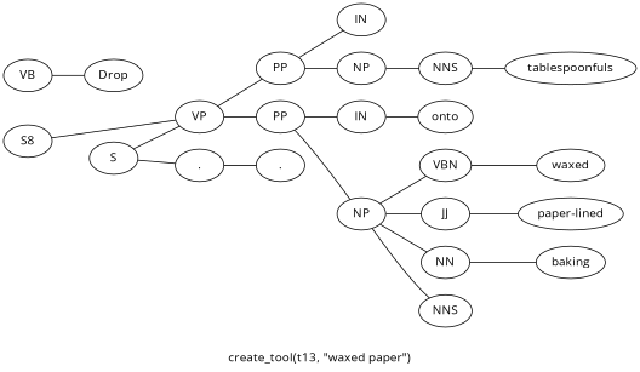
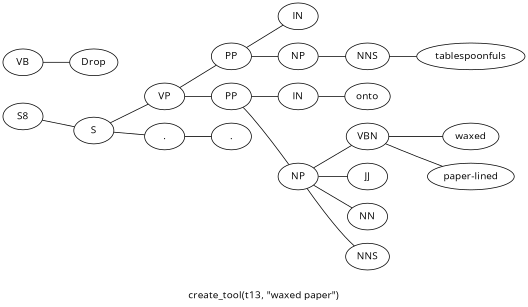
  graph {
    fontname="Open Sans"
    label="create_tool(t13, \"waxed paper\")"
    rankdir=LR
    node [fontname="Open Sans"]
    edge [fontname="Open Sans"]
    n1 [label=S8]
    n2 [label=S]
    n3 [label=VP]
    n4 [label="."]
    n5 [label=PP]
    n6 [label=PP]
    n7 [label="."]
    n8 [label=VB]
    n9 [label=Drop]
    n10 [label=IN]
    n11 [label=NP]
    n12 [label=IN]
    n13 [label=NP]
    n14 [label=NNS]
    n15 [label=tablespoonfuls]
    n16 [label=onto]
    n17 [label=VBN]
    n18 [label=JJ]
    n19 [label=NN]
    n20 [label=NNS]
    n21 [label=waxed]
    n22 [label="paper-lined"]
-   n23 [label=baking]
-   n1 -- n3
+   n1 -- n2
    n2 -- n3
    n2 -- n4
    n3 -- n5
    n3 -- n6
    n4 -- n7
    n5 -- n10
    n5 -- n11
    n6 -- n12
    n6 -- n13
    n8 -- n9
    n11 -- n14
    n12 -- n16
    n13 -- n17
    n13 -- n18
    n13 -- n19
    n13 -- n20
    n14 -- n15
    n17 -- n21
-   n18 -- n22
-   n19 -- n23
+   n17 -- n22
  }
